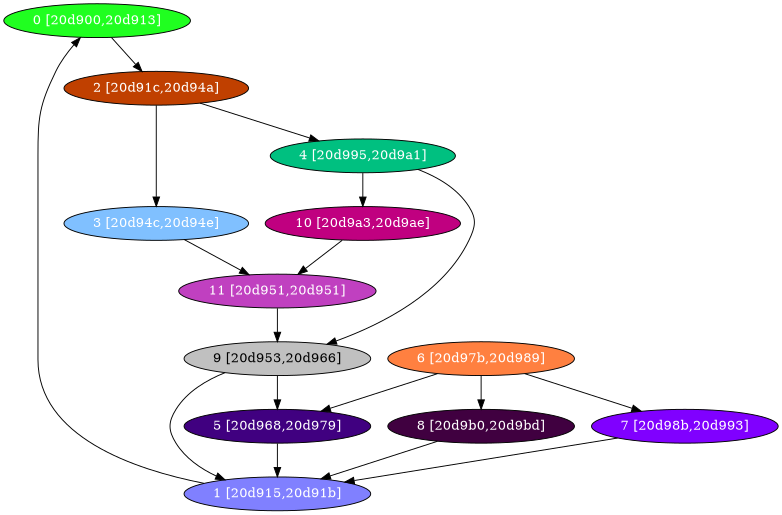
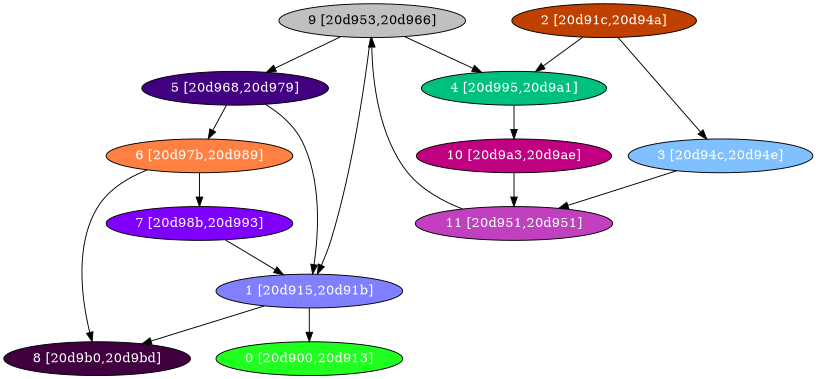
  digraph {
    node [fontcolor="#ffffff" shape=oval style=filled]
    n1 [fillcolor="#20FF20" label="0 [20d900,20d913]"]
    n2 [fillcolor="#C04000" label="2 [20d91c,20d94a]"]
    n3 [fillcolor="#8080FF" label="1 [20d915,20d91b]"]
    n4 [fillcolor="#80C0FF" label="3 [20d94c,20d94e]"]
    n5 [fillcolor="#00C080" label="4 [20d995,20d9a1]"]
    n6 [fillcolor="#C040C0" label="11 [20d951,20d951]"]
    n7 [fillcolor="#C0C0C0" fontcolor="#000000" label="9 [20d953,20d966]"]
    n8 [fillcolor="#C00080" label="10 [20d9a3,20d9ae]"]
    n9 [fillcolor="#400080" label="5 [20d968,20d979]"]
    n10 [fillcolor="#FF8040" label="6 [20d97b,20d989]"]
    n11 [fillcolor="#8000FF" label="7 [20d98b,20d993]"]
    n12 [fillcolor="#400040" label="8 [20d9b0,20d9bd]"]
-   n1 -> n2
    n2 -> n4
    n2 -> n5
    n3 -> n1
    n4 -> n6
-   n5 -> n7
+   n7 -> n5
    n5 -> n8
    n6 -> n7
    n7 -> n3
    n7 -> n9
    n8 -> n6
    n9 -> n3
-   n10 -> n9
+   n9 -> n10
    n10 -> n11
    n10 -> n12
    n11 -> n3
-   n12 -> n3
+   n3 -> n12
  }
